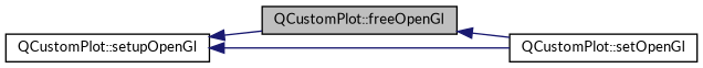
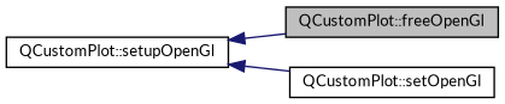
  digraph {
    fontname=Lato
    rankdir=LR
    node [color=black fillcolor=white fontname=Lato fontsize=10 shape=record style=filled]
    edge [color=midnightblue dir=back fontname=Lato fontsize=10 labelfontname=Helvetica labelfontsize=10 style=solid]
    n1 [fillcolor=grey75 fontcolor=black height=0.2 label="QCustomPlot::freeOpenGl" width=0.4]
    n2 [height=0.2 label="QCustomPlot::setOpenGl" width=0.4]
    n3 [height=0.2 label="QCustomPlot::setupOpenGl" width=0.4]
-   n1 -> n2
    n3 -> n1
    n3 -> n2
  }
